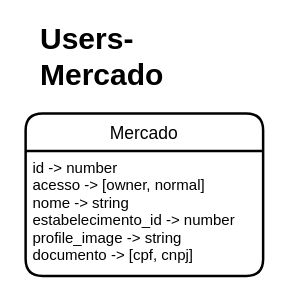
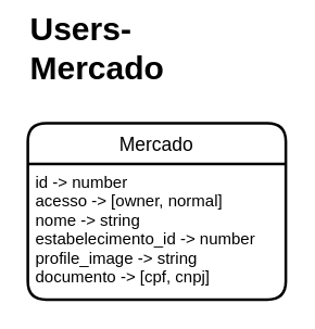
  <mxCell id="0" />
  <mxCell id="1" parent="0" />
- <mxCell id="2" value="Users-Mercado" style="text;html=1;strokeColor=none;fillColor=none;align=left;verticalAlign=middle;whiteSpace=wrap;rounded=0;fontSize=24;fontStyle=1" vertex="1" parent="1"><mxGeometry x="30" y="30" width="150" height="30" as="geometry" /></mxCell>
+ <mxCell id="2" value="Users-Mercado" style="text;html=1;strokeColor=none;fillColor=none;align=left;verticalAlign=middle;whiteSpace=wrap;rounded=0;fontSize=24;fontStyle=1" vertex="1" parent="1"><mxGeometry x="20" y="20" width="150" height="30" as="geometry" /></mxCell>
  <mxCell id="3" value="Mercado" style="swimlane;childLayout=stackLayout;horizontal=1;startSize=30;horizontalStack=0;rounded=1;fontSize=14;fontStyle=0;strokeWidth=2;resizeParent=0;resizeLast=1;shadow=0;dashed=0;align=center;" vertex="1" parent="1"><mxGeometry x="20" y="90" width="190" height="130" as="geometry" /></mxCell>
  <mxCell id="4" value="id -&gt; number&#10;acesso -&gt; [owner, normal]&#10;nome -&gt; string&#10;estabelecimento_id -&gt; number&#10;profile_image -&gt; string&#10;documento -&gt; [cpf, cnpj]" style="align=left;strokeColor=none;fillColor=none;spacingLeft=4;fontSize=12;verticalAlign=top;resizable=0;rotatable=0;part=1;" vertex="1" parent="3"><mxGeometry y="30" width="190" height="100" as="geometry" /></mxCell>
